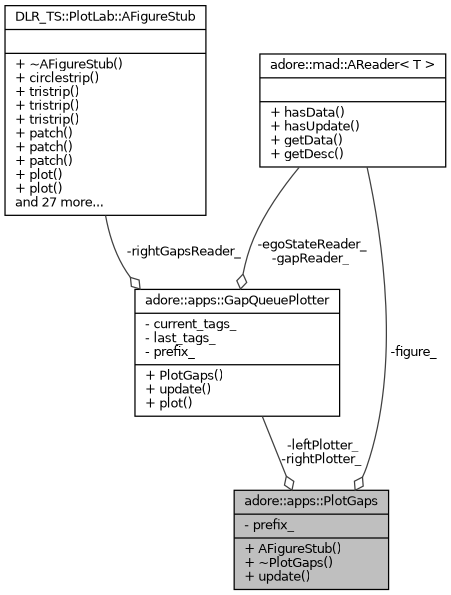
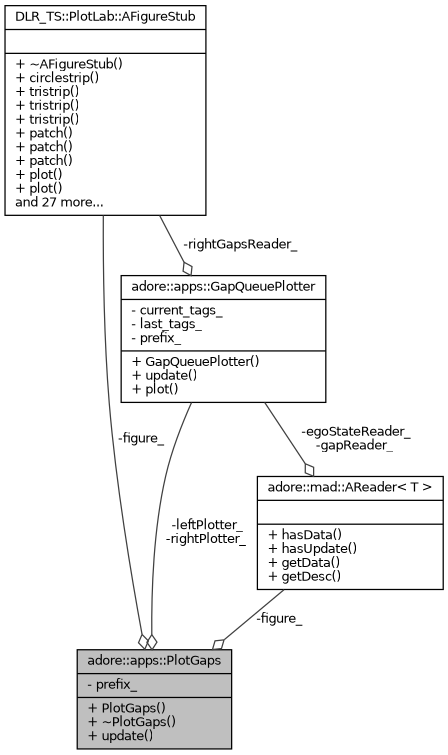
  digraph {
    node [color=black fillcolor=white fontname=Helvetica fontsize=10 shape=record style=filled]
    edge [arrowhead=odiamond color=grey25 fontname=Helvetica fontsize=10 labelfontname=Helvetica labelfontsize=10 style=solid]
-   n1 [fillcolor=grey75 fontcolor=black height=0.2 label="{adore::apps::PlotGaps\n|- prefix_\l|+ AFigureStub()\l+ ~PlotGaps()\l+ update()\l}" width=0.4]
+   n1 [fillcolor=grey75 fontcolor=black height=0.2 label="{adore::apps::PlotGaps\n|- prefix_\l|+ PlotGaps()\l+ ~PlotGaps()\l+ update()\l}" width=0.4]
    n2 [height=0.2 label="{DLR_TS::PlotLab::AFigureStub\n||+ ~AFigureStub()\l+ circlestrip()\l+ tristrip()\l+ tristrip()\l+ tristrip()\l+ patch()\l+ patch()\l+ patch()\l+ plot()\l+ plot()\land 27 more...\l}" width=0.4]
-   n3 [height=0.2 label="{adore::apps::GapQueuePlotter\n|- current_tags_\l- last_tags_\l- prefix_\l|+ PlotGaps()\l+ update()\l+ plot()\l}" width=0.4]
+   n3 [height=0.2 label="{adore::apps::GapQueuePlotter\n|- current_tags_\l- last_tags_\l- prefix_\l|+ GapQueuePlotter()\l+ update()\l+ plot()\l}" width=0.4]
    n4 [height=0.2 label="{adore::mad::AReader\< T \>\n||+ hasData()\l+ hasUpdate()\l+ getData()\l+ getDesc()\l}" width=0.4]
+   n2 -> n1 [label=" -figure_"]
    n2 -> n3 [label=" -rightGapsReader_"]
    n3 -> n1 [label=" -leftPlotter_\n-rightPlotter_"]
    n4 -> n1 [label=" -figure_"]
-   n4 -> n3 [label=" -egoStateReader_\n-gapReader_"]
+   n3 -> n4 [label=" -egoStateReader_\n-gapReader_"]
  }
